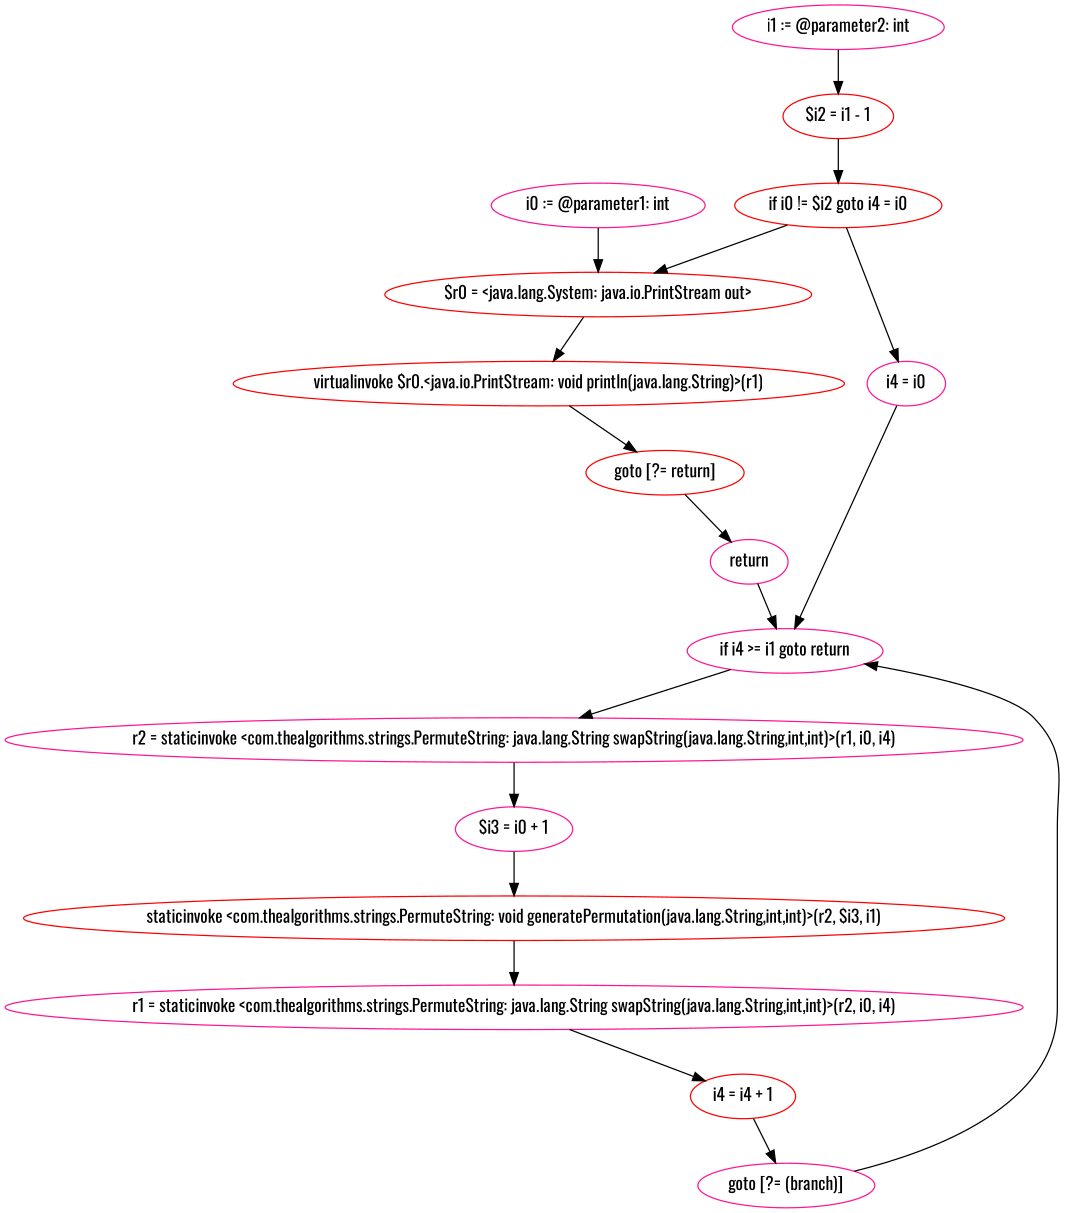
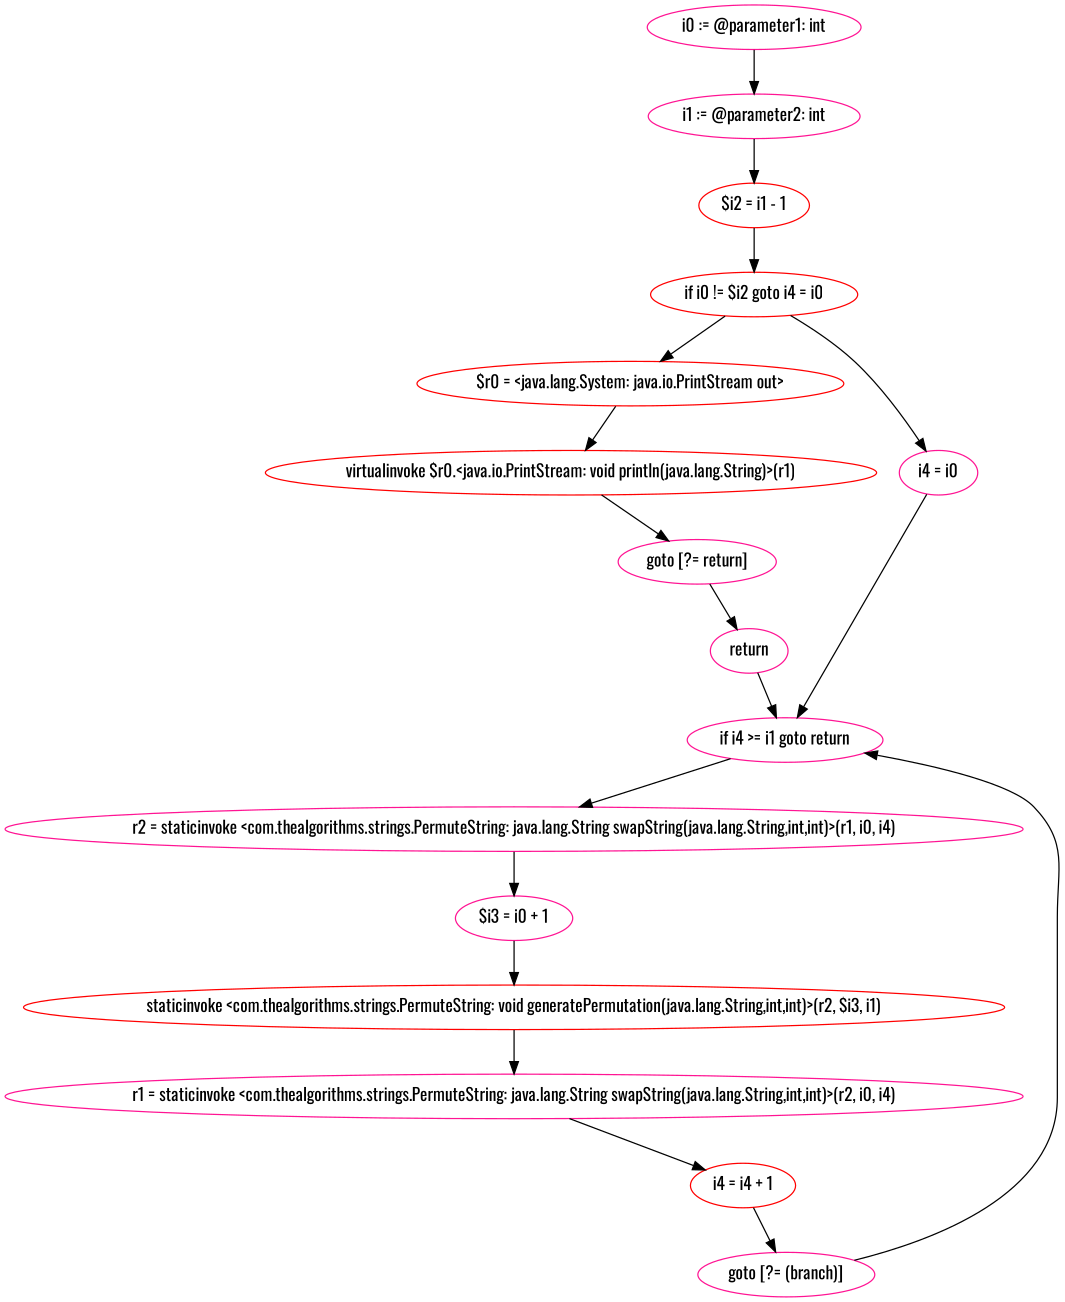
  digraph {
    fontname=Oswald
    node [color=deeppink fontname=Oswald]
    edge [fontname=Oswald]
    "i0 := @parameter1: int"
    "i1 := @parameter2: int"
    "$i2 = i1 - 1" [color=red]
    "if i0 != $i2 goto i4 = i0" [color=red]
    "$r0 = <java.lang.System: java.io.PrintStream out>" [color=red]
    "i4 = i0"
    "virtualinvoke $r0.<java.io.PrintStream: void println(java.lang.String)>(r1)" [color=red]
    "if i4 >= i1 goto return"
-   "goto [?= return]" [color=red]
+   "goto [?= return]"
    return
    "r2 = staticinvoke <com.thealgorithms.strings.PermuteString: java.lang.String swapString(java.lang.String,int,int)>(r1, i0, i4)"
    "$i3 = i0 + 1"
    "staticinvoke <com.thealgorithms.strings.PermuteString: void generatePermutation(java.lang.String,int,int)>(r2, $i3, i1)" [color=red]
    "r1 = staticinvoke <com.thealgorithms.strings.PermuteString: java.lang.String swapString(java.lang.String,int,int)>(r2, i0, i4)"
    "i4 = i4 + 1" [color=red]
    "goto [?= (branch)]"
-   "i0 := @parameter1: int" -> "$r0 = <java.lang.System: java.io.PrintStream out>"
+   "i0 := @parameter1: int" -> "i1 := @parameter2: int"
    "i1 := @parameter2: int" -> "$i2 = i1 - 1"
    "$i2 = i1 - 1" -> "if i0 != $i2 goto i4 = i0"
    "if i0 != $i2 goto i4 = i0" -> "$r0 = <java.lang.System: java.io.PrintStream out>"
    "if i0 != $i2 goto i4 = i0" -> "i4 = i0"
    "$r0 = <java.lang.System: java.io.PrintStream out>" -> "virtualinvoke $r0.<java.io.PrintStream: void println(java.lang.String)>(r1)"
    "i4 = i0" -> "if i4 >= i1 goto return"
    "virtualinvoke $r0.<java.io.PrintStream: void println(java.lang.String)>(r1)" -> "goto [?= return]"
    "if i4 >= i1 goto return" -> "r2 = staticinvoke <com.thealgorithms.strings.PermuteString: java.lang.String swapString(java.lang.String,int,int)>(r1, i0, i4)"
    "goto [?= return]" -> return
    return -> "if i4 >= i1 goto return"
    "r2 = staticinvoke <com.thealgorithms.strings.PermuteString: java.lang.String swapString(java.lang.String,int,int)>(r1, i0, i4)" -> "$i3 = i0 + 1"
    "$i3 = i0 + 1" -> "staticinvoke <com.thealgorithms.strings.PermuteString: void generatePermutation(java.lang.String,int,int)>(r2, $i3, i1)"
    "staticinvoke <com.thealgorithms.strings.PermuteString: void generatePermutation(java.lang.String,int,int)>(r2, $i3, i1)" -> "r1 = staticinvoke <com.thealgorithms.strings.PermuteString: java.lang.String swapString(java.lang.String,int,int)>(r2, i0, i4)"
    "r1 = staticinvoke <com.thealgorithms.strings.PermuteString: java.lang.String swapString(java.lang.String,int,int)>(r2, i0, i4)" -> "i4 = i4 + 1"
    "i4 = i4 + 1" -> "goto [?= (branch)]"
    "goto [?= (branch)]" -> "if i4 >= i1 goto return"
  }
